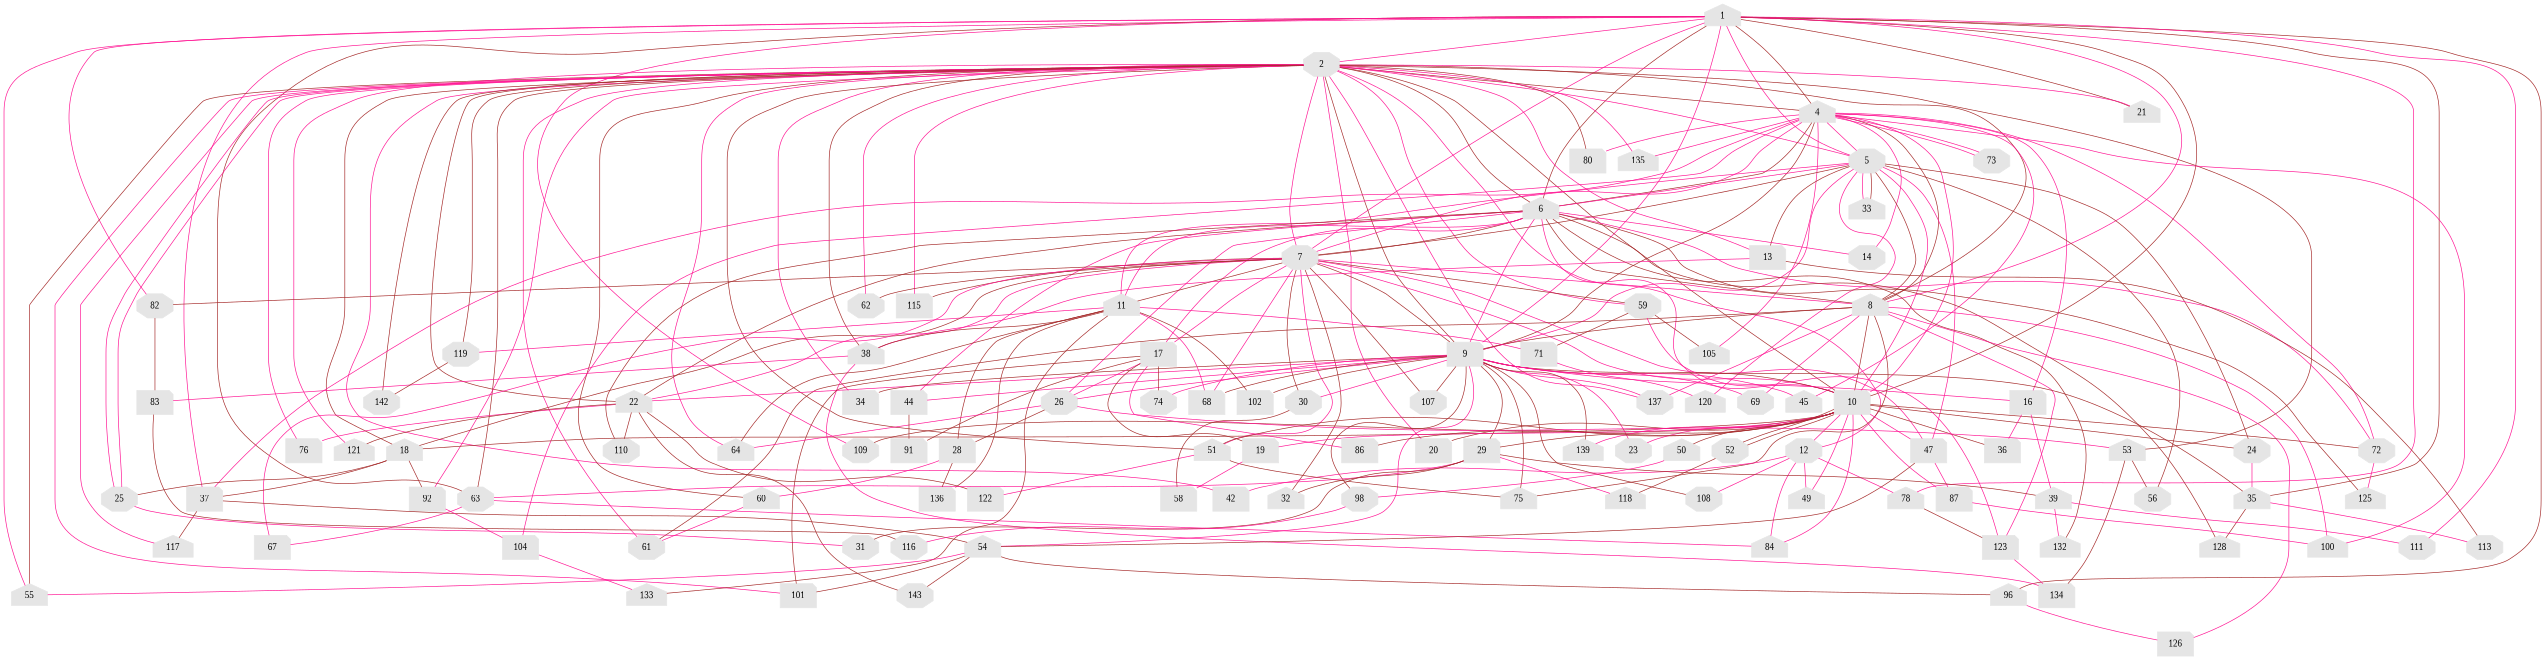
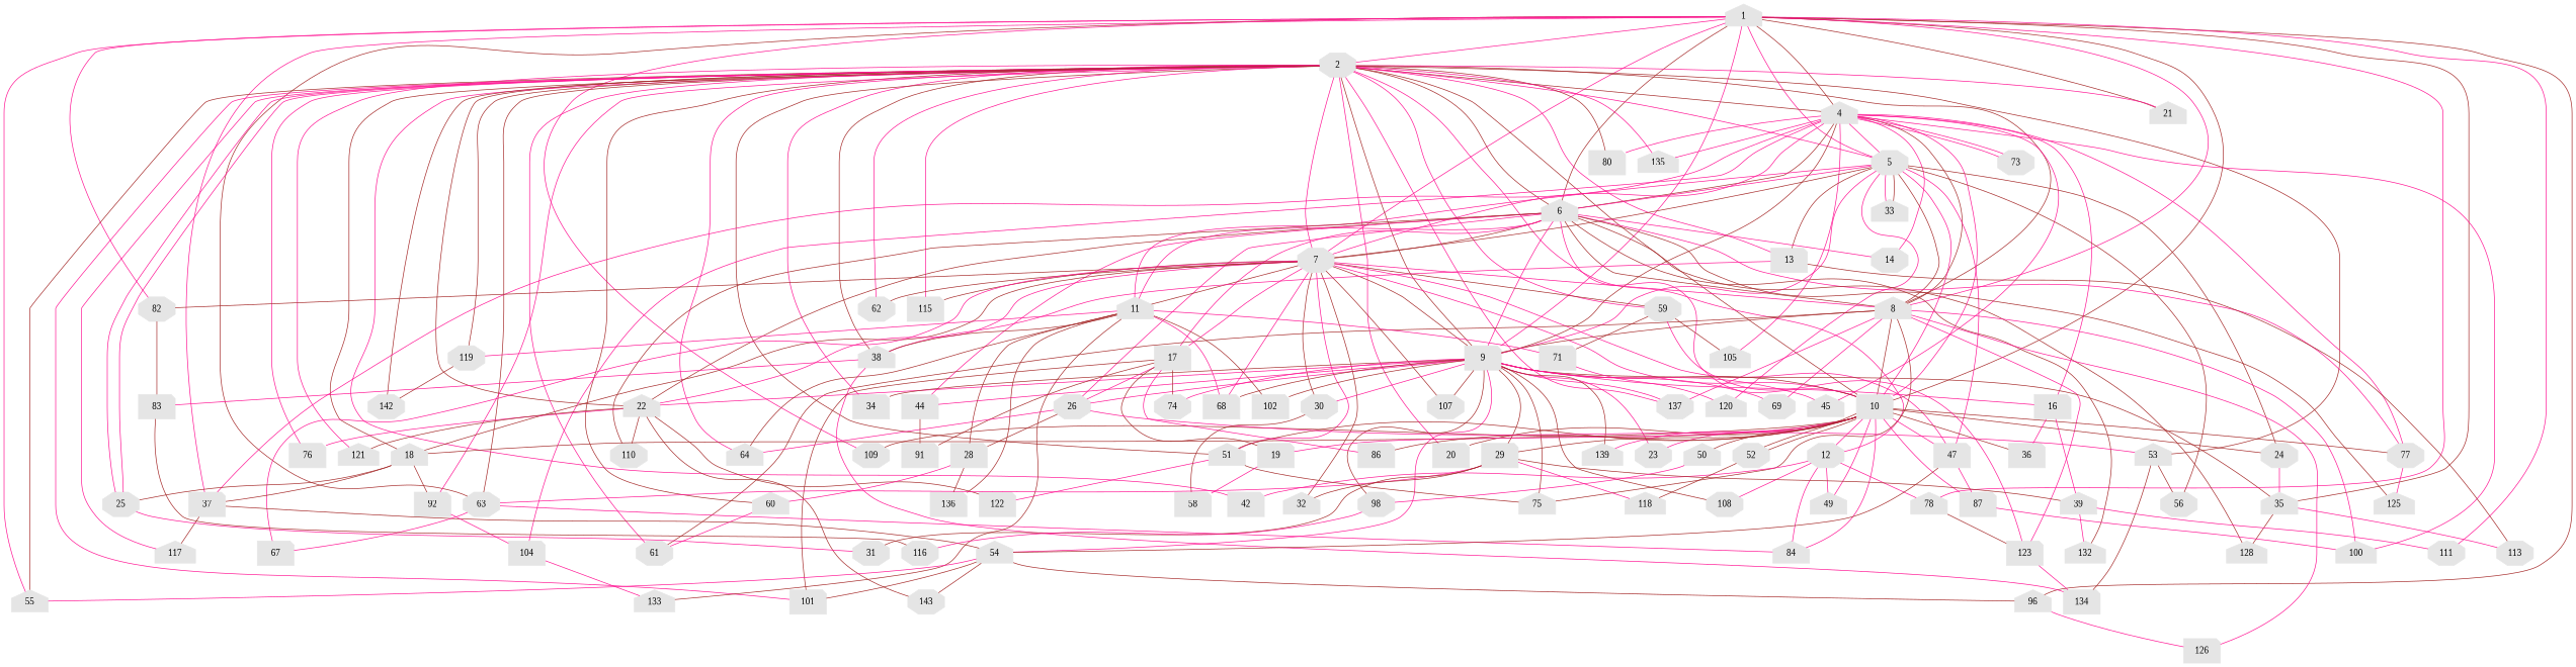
  graph {
    fontname="Liberation Serif"
    node [color=gray90 fontname="Liberation Serif" shape=house style=filled]
    edge [color=deeppink fontname="Liberation Serif"]
    1 [super="+70"]
    2 [shape=octagon super="+3"]
    4 [super="+103"]
    5 [shape=octagon super="+43"]
    6 [super="+15"]
    7 [shape=octagon super="+106"]
    8 [super="+99"]
    9 [shape=note super="+27"]
    10 [shape=note super="+41"]
    21
    35 [super="+127"]
    37 [shape=note]
    55 [super="+95"]
    63 [shape=octagon super="+85"]
    78
    82 [shape=octagon]
    96
    109 [shape=octagon]
    111 [shape=octagon]
    12 [shape=octagon super="+48"]
    13 [shape=note]
    18 [super="+46"]
    20 [shape=note super="+90"]
    22 [super="+129"]
    25 [shape=octagon super="+114"]
    34 [shape=note]
    38 [super="+66"]
    42 [shape=note]
    51 [super="+57"]
    53 [super="+140"]
    59 [shape=octagon]
    60 [super="+65"]
    61 [shape=octagon super="+112"]
    62 [shape=octagon]
    64 [super="+94"]
    76 [shape=note]
    80 [shape=note]
    92 [shape=note]
    101 [shape=note super="+138"]
    115 [shape=note]
    117
    119 [shape=octagon]
    121
    135
    137 [shape=octagon super="+141"]
    142 [shape=octagon]
    14 [shape=octagon]
    16 [shape=note]
    45
-   72 [shape=octagon super="+79"]
+   72 [shape=octagon super="+79" label=77]
    73 [shape=octagon]
    100 [super="+124"]
    104 [shape=note]
    105
    11 [super="+89"]
    24 [shape=octagon]
    33
    47 [shape=note super="+81"]
    56 [shape=octagon]
    120
    17 [shape=note super="+88"]
    26 [shape=octagon]
    44 [shape=note]
    110 [shape=octagon]
    125
    128
    132
    30 [shape=octagon]
    32
    67 [shape=note]
    68 [shape=note super="+93"]
    107 [shape=octagon]
    69 [shape=octagon]
    75 [super="+97"]
    123 [shape=note super="+130"]
    126 [shape=note]
    23 [shape=octagon]
    29 [shape=note]
    54 [super="+77"]
    74 [shape=octagon]
    98 [shape=octagon]
    102 [shape=note]
    108 [shape=octagon]
    139
    19 [shape=note]
    36 [shape=note]
    49
    50
    52 [shape=octagon]
    84 [super="+131"]
    86 [shape=note]
    87 [shape=note]
    113 [shape=octagon]
    83 [shape=note]
    122 [shape=note]
    143 [shape=octagon]
    31 [shape=octagon]
    134 [shape=note]
    71 [shape=note]
    39
    133
    28 [shape=note super="+40"]
    136 [shape=note]
    91 [shape=note]
    58 [shape=note]
    118
    116 [shape=octagon]
    1 -- 2 [weight=2]
    1 -- 4 [color=brown weight=2]
    1 -- 5 [weight=2]
    1 -- 6 [color=brown]
    1 -- 7 [weight=2]
    1 -- 8
    1 -- 9
    1 -- 10 [color=brown]
    1 -- 21 [color=brown]
    1 -- 35 [color=brown]
    1 -- 37
    1 -- 55
    1 -- 63 [color=brown]
    1 -- 78
    1 -- 82
    1 -- 96 [color=brown]
    1 -- 109
    1 -- 111
    2 -- 4 [color=brown weight=2]
    2 -- 5 [weight=2]
    2 -- 6 [color=brown weight=2]
    2 -- 7 [weight=2]
    2 -- 8 [color=brown weight=3]
    2 -- 9 [color=brown weight=2]
    2 -- 10 [color=brown weight=3]
    2 -- 21
    2 -- 55 [color=brown]
    2 -- 63 [color=brown]
    2 -- 12
    2 -- 13
    2 -- 18 [color=brown]
    2 -- 20 [weight=2]
    2 -- 22 [color=brown]
    2 -- 25
    2 -- 25
    2 -- 34
    2 -- 38 [color=brown]
    2 -- 42
    2 -- 51 [color=brown]
    2 -- 53 [color=brown]
    2 -- 59
    2 -- 60 [color=brown]
    2 -- 61 [weight=2]
    2 -- 62
    2 -- 64
    2 -- 76
    2 -- 80 [color=brown]
    2 -- 92
    2 -- 101
    2 -- 115
    2 -- 117
    2 -- 119 [color=brown]
    2 -- 121
    2 -- 135
    2 -- 137
    2 -- 142 [color=brown]
    4 -- 5
    4 -- 6 [color=brown]
    4 -- 7
    4 -- 8 [color=brown]
    4 -- 9 [color=brown]
    4 -- 10
    4 -- 37
    4 -- 80
    4 -- 135
    4 -- 14
    4 -- 16
    4 -- 45
    4 -- 72
    4 -- 73
    4 -- 73
    4 -- 100
    4 -- 104
    4 -- 105
    5 -- 6
    5 -- 7 [color=brown]
    5 -- 8 [color=brown]
    5 -- 9
    5 -- 10
    5 -- 13 [color=brown]
    5 -- 11
    5 -- 24 [color=brown]
    5 -- 33
    5 -- 33 [color=brown]
    5 -- 47
    5 -- 56 [color=brown]
    5 -- 120
    6 -- 7 [color=brown]
    6 -- 8 [color=brown]
    6 -- 9
    6 -- 10
    6 -- 22 [color=brown]
    6 -- 14
    6 -- 72
    6 -- 11 [weight=2]
    6 -- 17
    6 -- 26
    6 -- 44
    6 -- 110 [color=brown]
    6 -- 125 [color=brown]
    6 -- 128 [color=brown]
    6 -- 132 [color=brown]
    7 -- 8
    7 -- 9 [color=brown]
    7 -- 10
    7 -- 82 [color=brown]
    7 -- 18 [color=brown]
    7 -- 22
    7 -- 51
    7 -- 59 [color=brown]
    7 -- 62 [color=brown]
    7 -- 115 [color=brown]
    7 -- 11 [color=brown]
    7 -- 47
    7 -- 17
    7 -- 30 [color=brown]
    7 -- 32 [color=brown]
    7 -- 67
    7 -- 68
    7 -- 107 [color=brown]
    8 -- 9 [color=brown]
    8 -- 10 [color=brown]
    8 -- 61 [color=brown]
    8 -- 137
    8 -- 100
    8 -- 69
    8 -- 75 [color=brown]
    8 -- 123
    8 -- 126
    9 -- 10 [color=brown]
    9 -- 35 [color=brown]
    9 -- 22
    9 -- 34 [color=brown]
    9 -- 137
    9 -- 16
    9 -- 45
    9 -- 26
    9 -- 44
    9 -- 30
    9 -- 68 [color=brown]
    9 -- 107 [color=brown]
    9 -- 69
    9 -- 75 [color=brown]
    9 -- 23
    9 -- 29 [color=brown]
    9 -- 54
    9 -- 74
    9 -- 98 [color=brown]
    9 -- 102 [color=brown]
    9 -- 108 [color=brown]
    9 -- 139 [color=brown]
    10 -- 109 [color=brown]
    10 -- 12 [weight=2]
    10 -- 18 [color=brown]
    10 -- 20 [color=brown]
    10 -- 51 [color=brown]
    10 -- 72 [color=brown]
    10 -- 24 [color=brown]
    10 -- 47
    10 -- 23
    10 -- 29 [color=brown]
    10 -- 139
    10 -- 19
    10 -- 36 [color=brown]
    10 -- 49
    10 -- 50 [color=brown weight=2]
    10 -- 52 [color=brown]
    10 -- 52 [color=brown]
    10 -- 84
    10 -- 86 [color=brown]
    10 -- 87
    35 -- 128 [color=brown]
    35 -- 113
    37 -- 117 [color=brown]
    37 -- 54 [color=brown]
    63 -- 67
    63 -- 84
    78 -- 123 [color=brown]
    82 -- 83 [color=brown]
    96 -- 126
    12 -- 78
    12 -- 42
    12 -- 108
    12 -- 49
    12 -- 84
    13 -- 38
    13 -- 113 [color=brown]
    18 -- 37 [color=brown]
    18 -- 25 [color=brown]
    18 -- 92 [color=brown]
    22 -- 76
    22 -- 121 [color=brown]
    22 -- 110 [color=brown]
    22 -- 122 [color=brown]
    22 -- 143 [color=brown]
    25 -- 31
    38 -- 83
    38 -- 134
    51 -- 75 [color=brown]
    51 -- 122
    53 -- 56 [color=brown]
    53 -- 134 [color=brown]
    59 -- 105 [color=brown]
    59 -- 123
    59 -- 71 [color=brown]
    60 -- 61
    92 -- 104
    119 -- 142 [color=brown]
    16 -- 36
    16 -- 39
    72 -- 125
    104 -- 133
    11 -- 38 [color=brown]
    11 -- 64 [color=brown]
    11 -- 119
    11 -- 68
    11 -- 102 [color=brown]
    11 -- 71
    11 -- 133 [color=brown]
    11 -- 28 [color=brown]
    11 -- 136 [color=brown]
    24 -- 35
    47 -- 54 [color=brown]
    47 -- 87
    17 -- 101 [color=brown]
    17 -- 26
    17 -- 74 [color=brown]
    17 -- 19 [color=brown]
    17 -- 86
    17 -- 91 [color=brown]
    26 -- 53
    26 -- 64
    26 -- 28 [color=brown]
    44 -- 91 [color=brown]
    30 -- 58 [color=brown]
    123 -- 134
    29 -- 63
    29 -- 32 [color=brown]
    29 -- 31 [color=brown]
    29 -- 39 [color=brown]
    29 -- 118
    54 -- 55
    54 -- 96 [color=brown]
    54 -- 101 [color=brown]
    54 -- 143 [color=brown]
    98 -- 116
    19 -- 58
    50 -- 98
    52 -- 118 [color=brown]
    87 -- 100
    83 -- 116 [color=brown]
    71 -- 120
    39 -- 111
    39 -- 132
    28 -- 60
    28 -- 136 [color=brown]
  }
